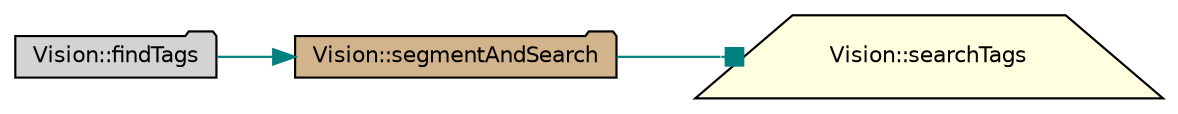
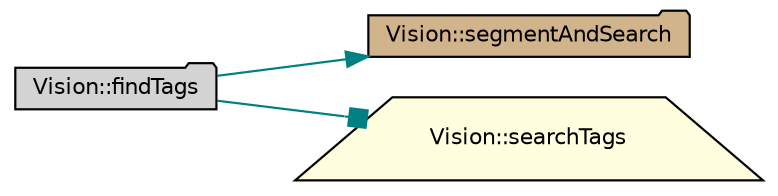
  digraph {
    rankdir=LR
    node [color=black fontname=Helvetica fontsize=10 shape=folder style=filled]
    edge [color=teal fontname=Helvetica fontsize=10 labelfontname=Helvetica labelfontsize=10 style=solid]
    n1 [fillcolor=lightgrey fontcolor=black height=0.2 label="Vision::findTags" width=0.4]
    n2 [fillcolor=tan height=0.2 label="Vision::segmentAndSearch" width=0.4]
    n3 [fillcolor=lightyellow height=0.2 label="Vision::searchTags" shape=trapezium width=0.4]
    n1 -> n2 [arrowhead=normal]
-   n2 -> n3 [arrowhead=box]
+   n1 -> n3 [arrowhead=box]
  }
